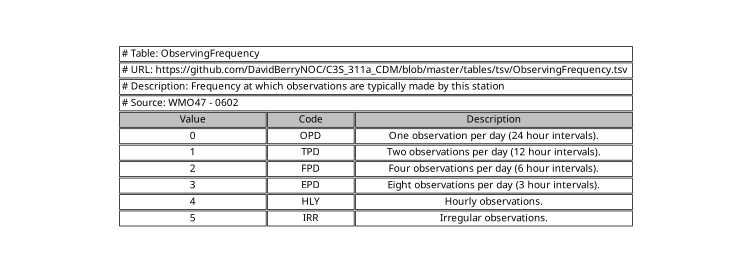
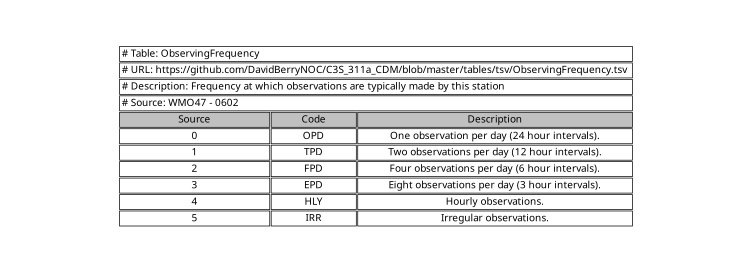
  digraph {
    fontname="Noto Sans"
-   n1 [color=white label=<<TABLE BORDER="0" CELLBORDER="1" CELLSPACING="2" COLOR="BLACK"> <TR><TD COLSPAN="3" ALIGN="left"># Table: ObservingFrequency</TD></TR> <TR><TD COLSPAN="3" ALIGN="left"># URL: https://github.com/DavidBerryNOC/C3S_311a_CDM/blob/master/tables/tsv/ObservingFrequency.tsv</TD></TR> <TR><TD ALIGN="left" COLSPAN="3"># Description: Frequency at which observations are typically made by this station</TD></TR> <TR><TD ALIGN="left" COLSPAN="3"># Source: WMO47 - 0602</TD></TR> <TR><TD BGCOLOR="GRAY">Value</TD><TD BGCOLOR="GRAY">Code</TD><TD BGCOLOR="GRAY">Description</TD></TR> <TR><TD>0</TD><TD>OPD</TD><TD>One observation per day (24 hour intervals).</TD></TR> <TR><TD>1</TD><TD>TPD</TD><TD>Two observations per day (12 hour intervals).</TD></TR> <TR><TD>2</TD><TD>FPD</TD><TD>Four observations per day (6 hour intervals).</TD></TR> <TR><TD>3</TD><TD>EPD</TD><TD>Eight observations per day (3 hour intervals).</TD></TR> <TR><TD>4</TD><TD>HLY</TD><TD>Hourly observations.</TD></TR> <TR><TD>5</TD><TD>IRR</TD><TD>Irregular observations.</TD></TR> </TABLE>> fontname="Noto Sans"]
+   n1 [color=white label=<<TABLE BORDER="0" CELLBORDER="1" CELLSPACING="2" COLOR="BLACK"> <TR><TD COLSPAN="3" ALIGN="left"># Table: ObservingFrequency</TD></TR> <TR><TD COLSPAN="3" ALIGN="left"># URL: https://github.com/DavidBerryNOC/C3S_311a_CDM/blob/master/tables/tsv/ObservingFrequency.tsv</TD></TR> <TR><TD ALIGN="left" COLSPAN="3"># Description: Frequency at which observations are typically made by this station</TD></TR> <TR><TD ALIGN="left" COLSPAN="3"># Source: WMO47 - 0602</TD></TR> <TR><TD BGCOLOR="GRAY">Source</TD><TD BGCOLOR="GRAY">Code</TD><TD BGCOLOR="GRAY">Description</TD></TR> <TR><TD>0</TD><TD>OPD</TD><TD>One observation per day (24 hour intervals).</TD></TR> <TR><TD>1</TD><TD>TPD</TD><TD>Two observations per day (12 hour intervals).</TD></TR> <TR><TD>2</TD><TD>FPD</TD><TD>Four observations per day (6 hour intervals).</TD></TR> <TR><TD>3</TD><TD>EPD</TD><TD>Eight observations per day (3 hour intervals).</TD></TR> <TR><TD>4</TD><TD>HLY</TD><TD>Hourly observations.</TD></TR> <TR><TD>5</TD><TD>IRR</TD><TD>Irregular observations.</TD></TR> </TABLE>> fontname="Noto Sans"]
  }
